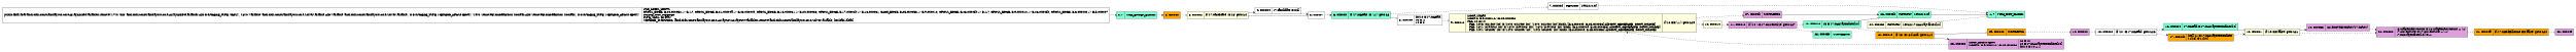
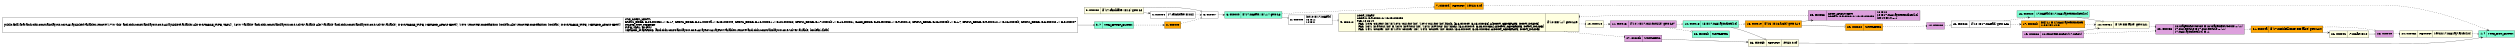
  digraph {
    rankdir=LR
    node [fillcolor=lightyellow shape=record style=filled]
    edge [arrowhead=odot style=dashed]
    n1 [fillcolor=aquamarine label="{0\:\ ?|MTH_ENTER_BLOCK\l}"]
    n2 [fillcolor=orange label="{2\:\ 0x0000}"]
    n3 [label="{3\:\ 0x0002|if (r7.candidate != r8) goto L4\l}"]
    n4 [fillcolor=white label="{4\:\ 0x0004|r7.candidate = null\l}"]
    n5 [fillcolor=white label="{5\:\ 0x0007}"]
    n6 [fillcolor=aquamarine label="{6\:\ 0x000b|if (r7.mHead != (\-1)) goto L8\l}"]
-   n7 [fillcolor=white label="{7\:\ 0x000d|RETURN\l|return 0.0f\l}"]
+   n7 [fillcolor=orange label="{7\:\ 0x000d|RETURN\l|return 0.0f\l}"]
    n8 [fillcolor=white label="{8\:\ 0x000e|int r0 = r7.mHead\lr3 = \-1\lr4 = 0\l}"]
    n9 [fillcolor=aquamarine label="{1\:\ ?|MTH_EXIT_BLOCK\l}"]
    n10 [label="{9\:\ 0x0012|LOOP_START\lLOOP:0: B:9:0x0012\-\>B:25:0x0053\lPHI: r0 r3 r4 \l  PHI: (r0v3 'current' int) = (r0v2 'current' int), (r0v4 'current' int) binds: [B:8:0x000e, B:25:0x0053] A[DONT_GENERATE, DONT_INLINE]\l  PHI: (r3v1 'previous' int) = (r3v0 'previous' int), (r3v2 'previous' int) binds: [B:8:0x000e, B:25:0x0053] A[DONT_GENERATE, DONT_INLINE]\l  PHI: (r4v1 'counter' int) = (r4v0 'counter' int), (r4v2 'counter' int) binds: [B:8:0x000e, B:25:0x0053] A[DONT_GENERATE, DONT_INLINE]\l|if (r0 == (\-1)) goto L29\l}"]
    n11 [label="{10\:\ 0x0014}"]
    n12 [fillcolor=plum label="{27\:\ 0x005b|SYNTHETIC\l}"]
    n13 [fillcolor=plum label="{11\:\ 0x0016|if (r4 \>= r7.currentSize) goto L27\l}"]
-   n14 [fillcolor=aquamarine label="{26\:\ 0x005b|RETURN\l|return 0.0f\l}"]
+   n14 [label="{26\:\ 0x005b|RETURN\l|return 0.0f\l}"]
    n15 [fillcolor=aquamarine label="{12\:\ 0x0018|r5 = r7.mArrayIndices[r0]\l}"]
    n16 [fillcolor=aquamarine label="{28\:\ 0x005b|SYNTHETIC\l}"]
    n17 [fillcolor=orange label="{13\:\ 0x001e|if (r5 != r8.f13id) goto L14\l}"]
    n18 [fillcolor=plum label="{25\:\ 0x0053|LOOP_ARGUMENT\lLOOP:0: B:9:0x0012\-\>B:25:0x0053\l|r3 = r0\lr0 = r7.mArrayNextIndices[r0]\lint r4 = r4 + 1\l}"]
    n19 [fillcolor=orange label="{29\:\ 0x0020|SYNTHETIC\l}"]
    n20 [fillcolor=plum label="{14\:\ 0x0020}"]
    n21 [fillcolor=white label="{15\:\ 0x0022|if (r0 != r7.mHead) goto L26\l}"]
    n22 [fillcolor=aquamarine label="{16\:\ 0x0024|r7.mHead = r7.mArrayNextIndices[r0]\l}"]
    n23 [fillcolor=orange label="{17\:\ 0x002b|int[] r1 = r7.mArrayNextIndices\lr1[r3] = r1[r0]\l}"]
    n24 [label="{18\:\ 0x0031|if (r9 == false) goto L21\l}"]
    n25 [fillcolor=plum label="{19\:\ 0x0033|r8.removeFromRow(r7.mRow)\l}"]
    n26 [fillcolor=plum label="{20\:\ 0x0038|r8.usageInRowCount = r8.usageInRowCount + (\-1)\lr7.currentSize = r7.currentSize + (\-1)\lr7.mArrayIndices[r0] = \-1\l}"]
    n27 [fillcolor=orange label="{21\:\ 0x004a|if (r7.mDidFillOnce == false) goto L24\l}"]
+   n28 [label="{22\:\ 0x004c|r7.mLast = r0\l}"]
    n29 [fillcolor=plum label="{23\:\ 0x004e}"]
    n30 [label="{24\:\ 0x0052|RETURN\l|return r7.mArrayValues[r0]\l}"]
    n31 [fillcolor=white label="{public final float androidx.constraintlayout.core.ArrayLinkedVariables.remove((r7v0 'this' androidx.constraintlayout.core.ArrayLinkedVariables A[IMMUTABLE_TYPE, THIS]), (r8v0 'variable' androidx.constraintlayout.core.SolverVariable A[D('variable' androidx.constraintlayout.core.SolverVariable), IMMUTABLE_TYPE, METHOD_ARGUMENT]), (r9v0 'removeFromDefinition' boolean A[D('removeFromDefinition' boolean), IMMUTABLE_TYPE, METHOD_ARGUMENT]))  | USE_LINES_HINTS\lCROSS_EDGE: B:24:0x0052 \-\> B:1:?, CROSS_EDGE: B:21:0x004a \-\> B:23:0x004e, CROSS_EDGE: B:18:0x0031 \-\> B:20:0x0038, CROSS_EDGE: B:17:0x002b \-\> B:18:0x0031, BACK_EDGE: B:25:0x0053 \-\> B:9:0x0012, CROSS_EDGE: B:26:0x005b \-\> B:1:?, CROSS_EDGE: B:9:0x0012 \-\> B:26:0x005b, CROSS_EDGE: B:3:0x0002 \-\> B:5:0x0007\lINLINE_NOT_NEEDED\lTYPE_VARS: EMPTY\lMETHOD_OVERRIDE: [androidx.constraintlayout.core.ArrayRow.ArrayRowVariables.remove(androidx.constraintlayout.core.SolverVariable, boolean):float]\l}"]
    n1 -> n2 [arrowhead=vee]
-   n2 -> n3
+   n2 -> n5
    n3 -> n4 [arrowhead=vee style=solid]
    n3 -> n5 [style=solid]
    n4 -> n5 [arrowhead=vee]
    n5 -> n6 [arrowhead=vee style=solid]
    n6 -> n7
    n6 -> n8 [style=solid]
    n7 -> n9 [arrowhead=vee]
    n8 -> n10
    n10 -> n11 [arrowhead=tee]
    n10 -> n12 [arrowhead=tee]
    n11 -> n13 [arrowhead=vee]
    n12 -> n14 [arrowhead=vee style=solid]
    n13 -> n15
    n13 -> n16
    n14 -> n9 [arrowhead=vee style=solid]
    n15 -> n14 [style=solid]
    n15 -> n17
    n17 -> n18 [arrowhead=vee style=solid]
    n17 -> n19 [style=solid]
    n18 -> n10 [arrowhead=tee]
    n19 -> n20 [arrowhead=tee]
    n20 -> n21
    n21 -> n22 [arrowhead=vee]
    n21 -> n23 [arrowhead=vee]
    n22 -> n24 [style=solid]
    n23 -> n24 [arrowhead=vee]
-   n24 -> n25 [arrowhead=vee style=solid]
+   n25 -> n24 [arrowhead=vee style=solid]
    n24 -> n26 [arrowhead=tee]
    n25 -> n26 [arrowhead=tee]
    n26 -> n27
+   n27 -> n28 [arrowhead=vee style=solid]
    n27 -> n29
+   n28 -> n29 [style=solid]
+   n29 -> n30 [arrowhead=tee]
    n30 -> n9
    n31 -> n1 [arrowhead=tee style=solid]
  }
